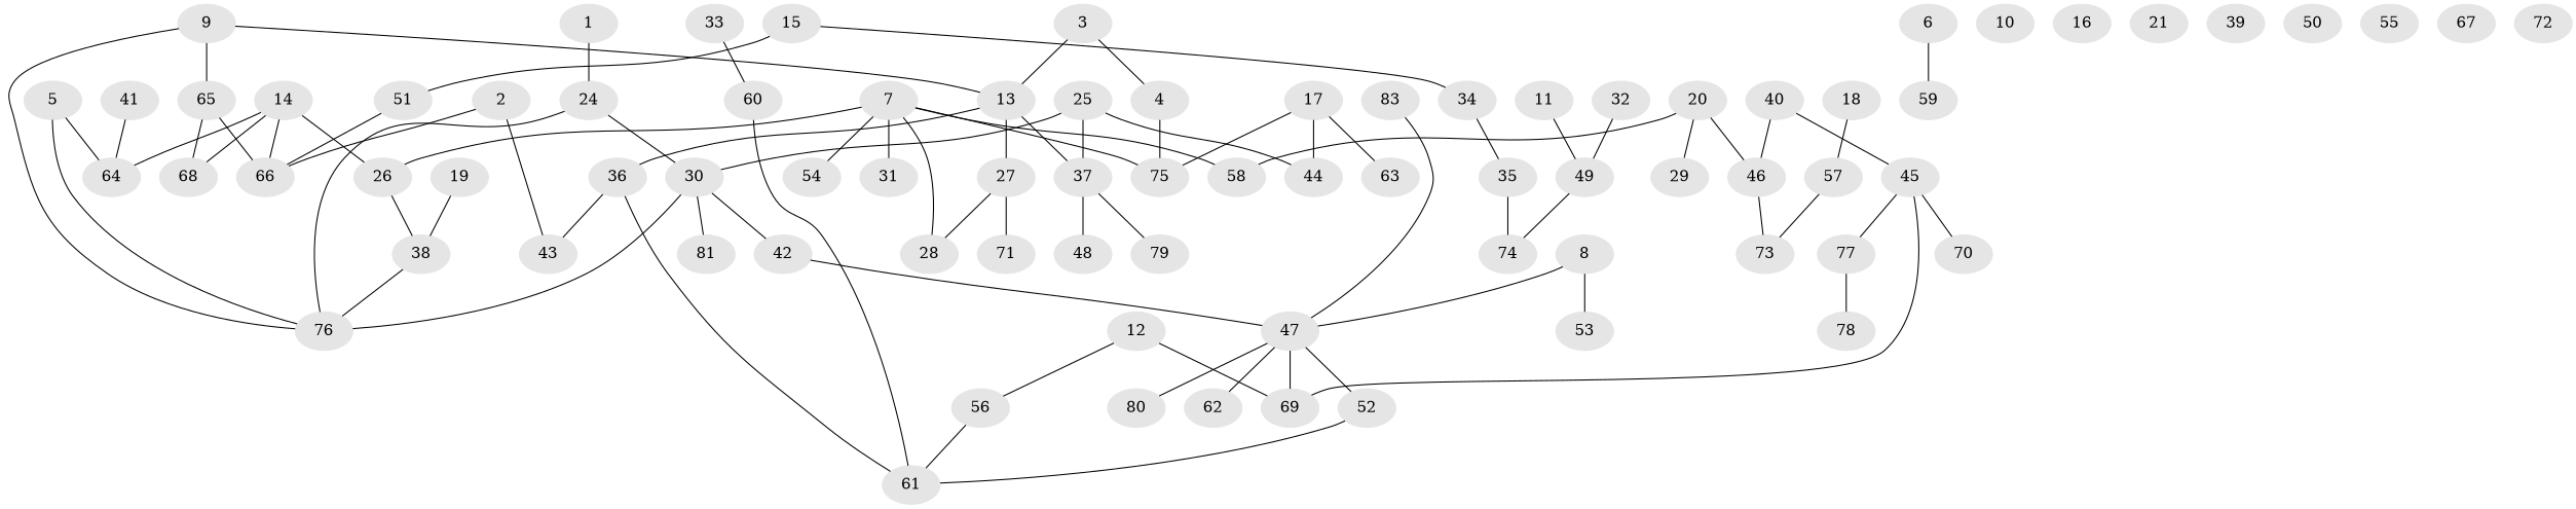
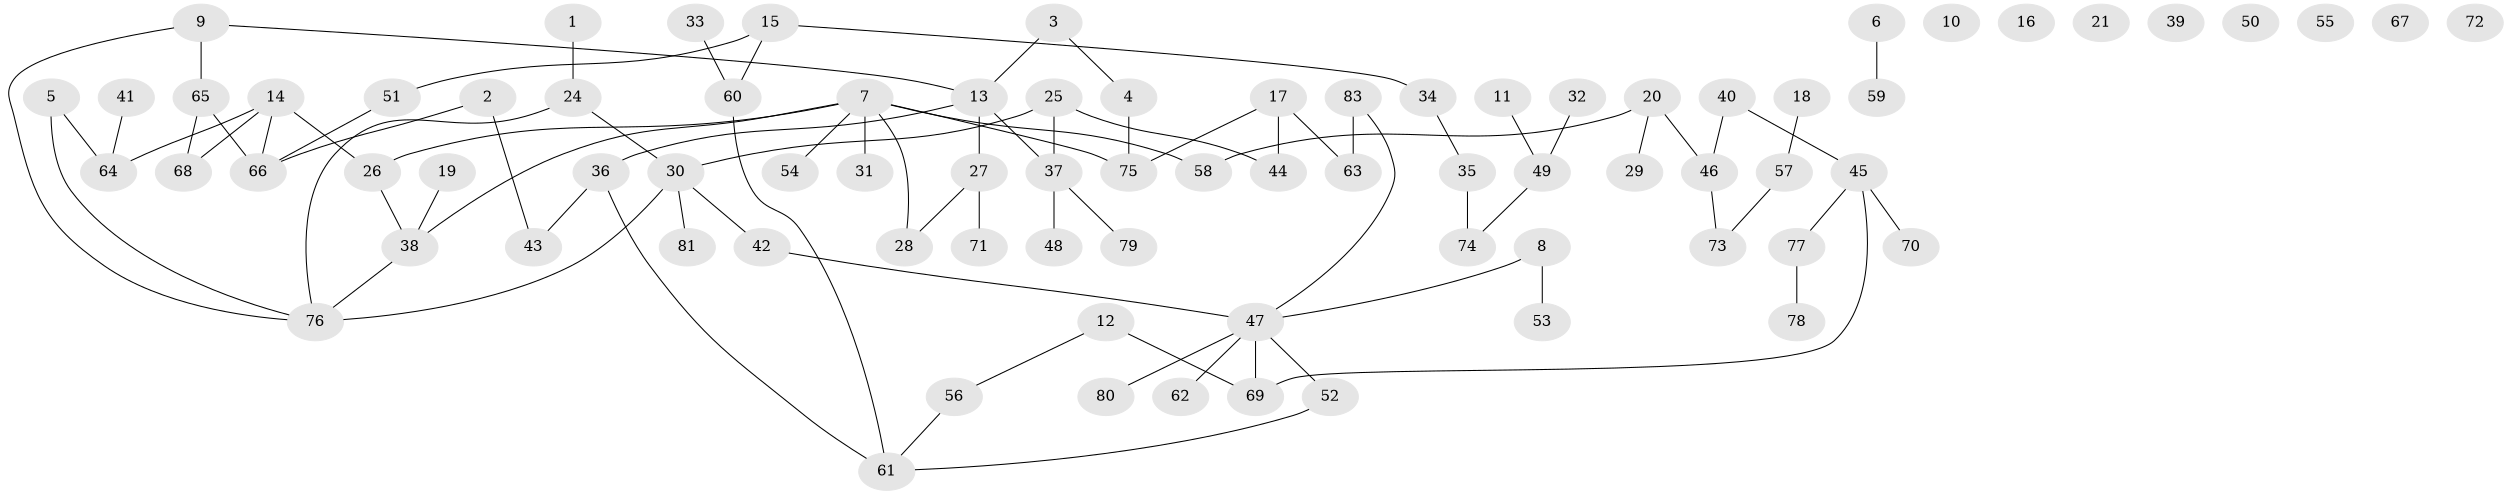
  graph {
    node [color=gray90 style=filled]
    1
    24
    76
    30
    2
    43
    66
    3
    4
    13
    75
    27
    36
    37
    5
    64
    6
    59
    7
    26
    28
    31
    38
    54
    58
    8
    47
    53
    69
    62
    80
    52
    9
    65
    68
    10
    11
    49
    74
    12
    56
    61
    71
    14
    15
    34
    51
    60
    35
    16
    17
    44
    63
    18
    57
    73
    19
    20
    29
    46
    42
    21
    41
    n64 [label=83]
    81
    25
    79
    48
    32
    33
    39
    40
    45
    70
    77
    78
    50
    55
    67
    72
    1 -- 24
    24 -- 76
    24 -- 30
    30 -- 76
    30 -- 42
    30 -- 81
    2 -- 43
    2 -- 66
    3 -- 4
    3 -- 13
    4 -- 75
    13 -- 27
    13 -- 36
    13 -- 37
    27 -- 28
    27 -- 71
    36 -- 43
    36 -- 61
    37 -- 79
    37 -- 48
    5 -- 76
    5 -- 64
    6 -- 59
    7 -- 75
    7 -- 26
    7 -- 28
    7 -- 31
+   7 -- 38
    7 -- 54
    7 -- 58
    26 -- 38
    38 -- 76
    8 -- 47
    8 -- 53
    47 -- 69
    47 -- 62
    47 -- 80
    47 -- 52
    52 -- 61
    9 -- 76
    9 -- 13
    9 -- 65
    65 -- 66
    65 -- 68
    11 -- 49
    49 -- 74
    12 -- 69
    12 -- 56
    56 -- 61
    14 -- 66
    14 -- 64
    14 -- 26
    14 -- 68
    15 -- 34
    15 -- 51
+   15 -- 60
    34 -- 35
    51 -- 66
    60 -- 61
    35 -- 74
    17 -- 75
    17 -- 44
    17 -- 63
    18 -- 57
    57 -- 73
    19 -- 38
    20 -- 58
    20 -- 29
    20 -- 46
    46 -- 73
    42 -- 47
    41 -- 64
    n64 -- 47
+   n64 -- 63
    25 -- 30
    25 -- 37
    25 -- 44
    32 -- 49
    33 -- 60
    40 -- 46
    40 -- 45
    45 -- 69
    45 -- 70
    45 -- 77
    77 -- 78
  }
